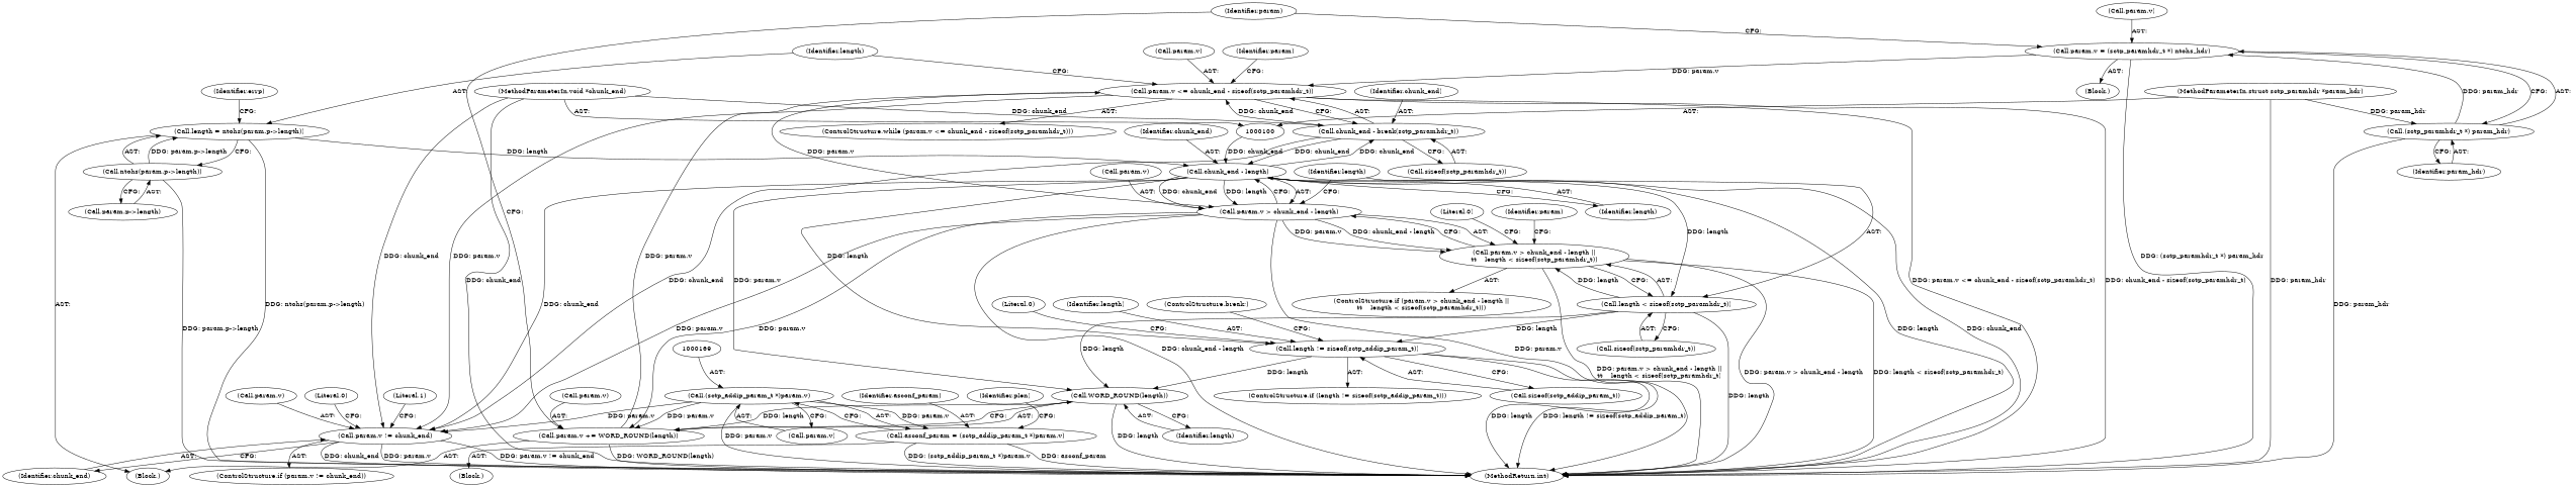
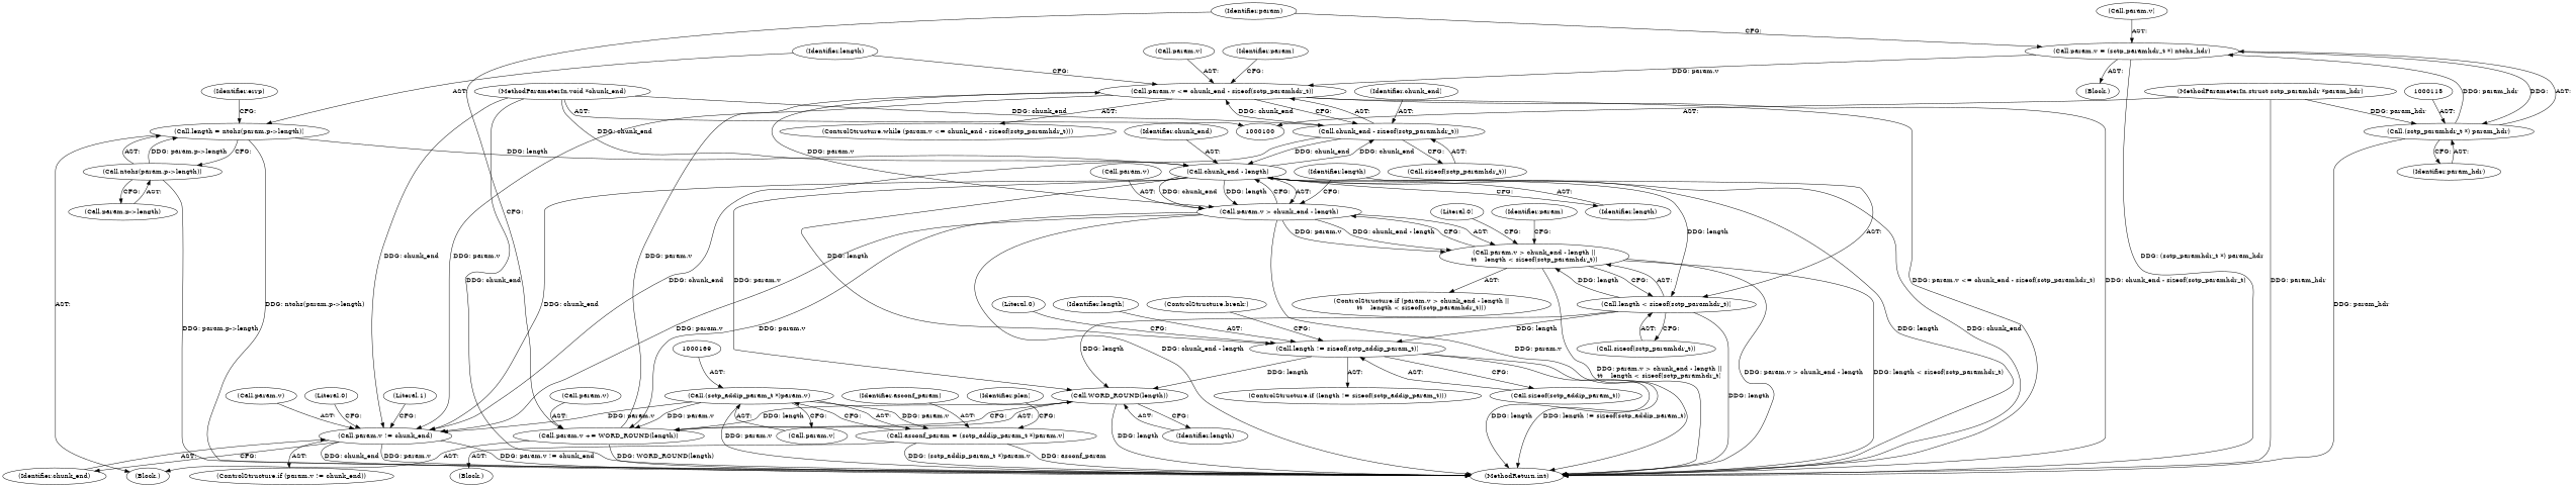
  digraph {
    n1 [label="(Call,param.v <= chunk_end - sizeof(sctp_paramhdr_t))"]
-   n2 [label="(Call,chunk_end - break(sctp_paramhdr_t))"]
+   n2 [label="(Call,chunk_end - sizeof(sctp_paramhdr_t))"]
    n3 [label="(Call,param.v > chunk_end - length)"]
    n4 [label="(Call,param.v != chunk_end)"]
    n5 [label="(ControlStructure,while (param.v <= chunk_end - sizeof(sctp_paramhdr_t)))"]
    n6 [label="(MethodReturn,int)"]
    n7 [label="(Call,chunk_end - length)"]
    n8 [label="(Call,sizeof(sctp_paramhdr_t))"]
    n9 [label="(Call,param.v += WORD_ROUND(length))"]
    n10 [label="(Call,param.v > chunk_end - length ||\n\t\t    length < sizeof(sctp_paramhdr_t))"]
    n11 [label="(Identifier,chunk_end)"]
    n12 [label="(ControlStructure,if (param.v != chunk_end))"]
    n13 [label="(Call,WORD_ROUND(length))"]
    n14 [label="(Block,)"]
    n15 [label="(Identifier,length)"]
    n16 [label="(Call,length < sizeof(sctp_paramhdr_t))"]
    n17 [label="(Call,length != sizeof(sctp_addip_param_t))"]
    n18 [label="(Call,sizeof(sctp_paramhdr_t))"]
    n19 [label="(Call,sizeof(sctp_addip_param_t))"]
    n20 [label="(ControlStructure,if (length != sizeof(sctp_addip_param_t)))"]
    n21 [label="(ControlStructure,if (param.v > chunk_end - length ||\n\t\t    length < sizeof(sctp_paramhdr_t)))"]
    n22 [label="(Identifier,length)"]
    n23 [label="(MethodParameterIn,void *chunk_end)"]
    1000100
    n25 [label="(Call,length = ntohs(param.p->length))"]
    n26 [label="(Call,ntohs(param.p->length))"]
    n27 [label="(Call,param.p->length)"]
    n28 [label="(Call,(sctp_addip_param_t *)param.v)"]
    n29 [label="(Call,asconf_param = (sctp_addip_param_t *)param.v)"]
    n30 [label="(Call,param.v)"]
    n31 [label="(Call,param.v = (sctp_paramhdr_t *) ntohs_hdr)"]
    n32 [label="(Call,(sctp_paramhdr_t *) param_hdr)"]
    n33 [label="(Block,)"]
    n34 [label="(Identifier,param_hdr)"]
    n35 [label="(MethodParameterIn,struct sctp_paramhdr *param_hdr)"]
    n36 [label="(Block,)"]
    n37 [label="(Identifier,chunk_end)"]
    n38 [label="(Literal,1)"]
    n39 [label="(Call,param.v)"]
    n40 [label="(Call,param.v)"]
    n41 [label="(Identifier,errp)"]
    n42 [label="(Literal,0)"]
    n43 [label="(Call,param.v)"]
    n44 [label="(Identifier,chunk_end)"]
    n45 [label="(Identifier,param)"]
    n46 [label="(Identifier,asconf_param)"]
    n47 [label="(Call,param.v)"]
    n48 [label="(Identifier,length)"]
    n49 [label="(Identifier,plen)"]
    n50 [label="(Identifier,length)"]
    n51 [label="(Identifier,param)"]
    n52 [label="(Identifier,param)"]
    n53 [label="(Identifier,length)"]
    n54 [label="(Call,param.v)"]
    n55 [label="(ControlStructure,break;)"]
    n56 [label="(Literal,0)"]
    n57 [label="(Literal,0)"]
+   1000115
    1000169
    n1 -> n2 [label="CFG: "]
    n1 -> n3 [label="DDG: param.v"]
    n1 -> n4 [label="DDG: param.v"]
    n1 -> n5 [label="AST: "]
    n1 -> n6 [label="DDG: param.v <= chunk_end - sizeof(sctp_paramhdr_t)"]
    n1 -> n6 [label="DDG: chunk_end - sizeof(sctp_paramhdr_t)"]
    n2 -> n1 [label="AST: "]
    n2 -> n1 [label="DDG: chunk_end"]
    n2 -> n4 [label="DDG: chunk_end"]
    n2 -> n7 [label="DDG: chunk_end"]
    n2 -> n8 [label="CFG: "]
    n3 -> n4 [label="DDG: param.v"]
    n3 -> n6 [label="DDG: param.v"]
    n3 -> n6 [label="DDG: chunk_end - length"]
    n3 -> n7 [label="CFG: "]
    n3 -> n9 [label="DDG: param.v"]
    n3 -> n10 [label="AST: "]
    n3 -> n10 [label="DDG: param.v"]
    n3 -> n10 [label="DDG: chunk_end - length"]
    n4 -> n6 [label="DDG: param.v"]
    n4 -> n6 [label="DDG: param.v != chunk_end"]
    n4 -> n6 [label="DDG: chunk_end"]
    n4 -> n11 [label="CFG: "]
    n4 -> n12 [label="AST: "]
    n7 -> n2 [label="DDG: chunk_end"]
    n7 -> n3 [label="AST: "]
    n7 -> n3 [label="DDG: chunk_end"]
    n7 -> n3 [label="DDG: length"]
    n7 -> n4 [label="DDG: chunk_end"]
    n7 -> n6 [label="DDG: length"]
    n7 -> n6 [label="DDG: chunk_end"]
    n7 -> n13 [label="DDG: param.v"]
    n7 -> n16 [label="DDG: length"]
    n7 -> n17 [label="DDG: length"]
    n7 -> n22 [label="CFG: "]
    n8 -> n2 [label="AST: "]
    n9 -> n1 [label="DDG: param.v"]
    n9 -> n6 [label="DDG: WORD_ROUND(length)"]
    n9 -> n13 [label="CFG: "]
    n9 -> n14 [label="AST: "]
    n10 -> n3 [label="CFG: "]
    n10 -> n6 [label="DDG: param.v > chunk_end - length ||\n\t\t    length < sizeof(sctp_paramhdr_t)"]
    n10 -> n6 [label="DDG: param.v > chunk_end - length"]
    n10 -> n6 [label="DDG: length < sizeof(sctp_paramhdr_t)"]
    n10 -> n16 [label="CFG: "]
    n10 -> n21 [label="AST: "]
    n11 -> n4 [label="AST: "]
    n13 -> n6 [label="DDG: length"]
    n13 -> n9 [label="AST: "]
    n13 -> n9 [label="DDG: length"]
    n13 -> n15 [label="CFG: "]
    n15 -> n13 [label="AST: "]
    n16 -> n6 [label="DDG: length"]
    n16 -> n10 [label="AST: "]
    n16 -> n10 [label="DDG: length"]
    n16 -> n13 [label="DDG: length"]
    n16 -> n17 [label="DDG: length"]
    n16 -> n18 [label="CFG: "]
    n17 -> n6 [label="DDG: length"]
    n17 -> n6 [label="DDG: length != sizeof(sctp_addip_param_t)"]
    n17 -> n13 [label="DDG: length"]
    n17 -> n19 [label="CFG: "]
    n17 -> n20 [label="AST: "]
    n18 -> n16 [label="AST: "]
    n19 -> n17 [label="AST: "]
    n22 -> n7 [label="AST: "]
    n23 -> n2 [label="DDG: chunk_end"]
    n23 -> n4 [label="DDG: chunk_end"]
    n23 -> n6 [label="DDG: chunk_end"]
-   1000100 -> n7 [label="DDG: chunk_end"]
+   n23 -> n7 [label="DDG: chunk_end"]
    n23 -> 1000100 [label="AST: "]
    n25 -> n6 [label="DDG: ntohs(param.p->length)"]
    n25 -> n7 [label="DDG: length"]
    n25 -> n14 [label="AST: "]
    n25 -> n26 [label="CFG: "]
    n26 -> n6 [label="DDG: param.p->length"]
    n26 -> n25 [label="AST: "]
    n26 -> n25 [label="DDG: param.p->length"]
    n26 -> n27 [label="CFG: "]
    n27 -> n26 [label="AST: "]
    n28 -> n4 [label="DDG: param.v"]
    n28 -> n6 [label="DDG: param.v"]
    n28 -> n9 [label="DDG: param.v"]
    n28 -> n29 [label="AST: "]
    n28 -> n29 [label="DDG: param.v"]
    n28 -> n30 [label="CFG: "]
    n29 -> n6 [label="DDG: (sctp_addip_param_t *)param.v"]
    n29 -> n6 [label="DDG: asconf_param"]
    n29 -> n28 [label="CFG: "]
    n29 -> n36 [label="AST: "]
    n30 -> n28 [label="AST: "]
    n31 -> n1 [label="DDG: param.v"]
    n31 -> n6 [label="DDG: (sctp_paramhdr_t *) param_hdr"]
-   n31 -> n32 [label="CFG: "]
+   n31 -> n32 [label="DDG: "]
    n31 -> n33 [label="AST: "]
    n32 -> n6 [label="DDG: param_hdr"]
    n32 -> n31 [label="AST: "]
    n32 -> n31 [label="DDG: param_hdr"]
    n32 -> n34 [label="CFG: "]
    n34 -> n32 [label="AST: "]
    n35 -> n6 [label="DDG: param_hdr"]
    n35 -> 1000100 [label="AST: "]
    n35 -> n32 [label="DDG: param_hdr"]
    n37 -> n2 [label="AST: "]
    n38 -> n4 [label="CFG: "]
    n39 -> n1 [label="AST: "]
    n40 -> n4 [label="AST: "]
    n41 -> n25 [label="CFG: "]
    n42 -> n10 [label="CFG: "]
    n43 -> n3 [label="AST: "]
    n44 -> n7 [label="AST: "]
    n45 -> n10 [label="CFG: "]
    n46 -> n29 [label="AST: "]
    n47 -> n31 [label="AST: "]
    n48 -> n17 [label="AST: "]
    n49 -> n29 [label="CFG: "]
    n50 -> n1 [label="CFG: "]
    n50 -> n25 [label="AST: "]
    n51 -> n1 [label="CFG: "]
    n52 -> n9 [label="CFG: "]
    n52 -> n31 [label="CFG: "]
    n53 -> n3 [label="CFG: "]
    n53 -> n16 [label="AST: "]
    n54 -> n9 [label="AST: "]
    n55 -> n17 [label="CFG: "]
    n56 -> n17 [label="CFG: "]
    n57 -> n4 [label="CFG: "]
+   1000115 -> n32 [label="AST: "]
    1000169 -> n28 [label="AST: "]
  }
